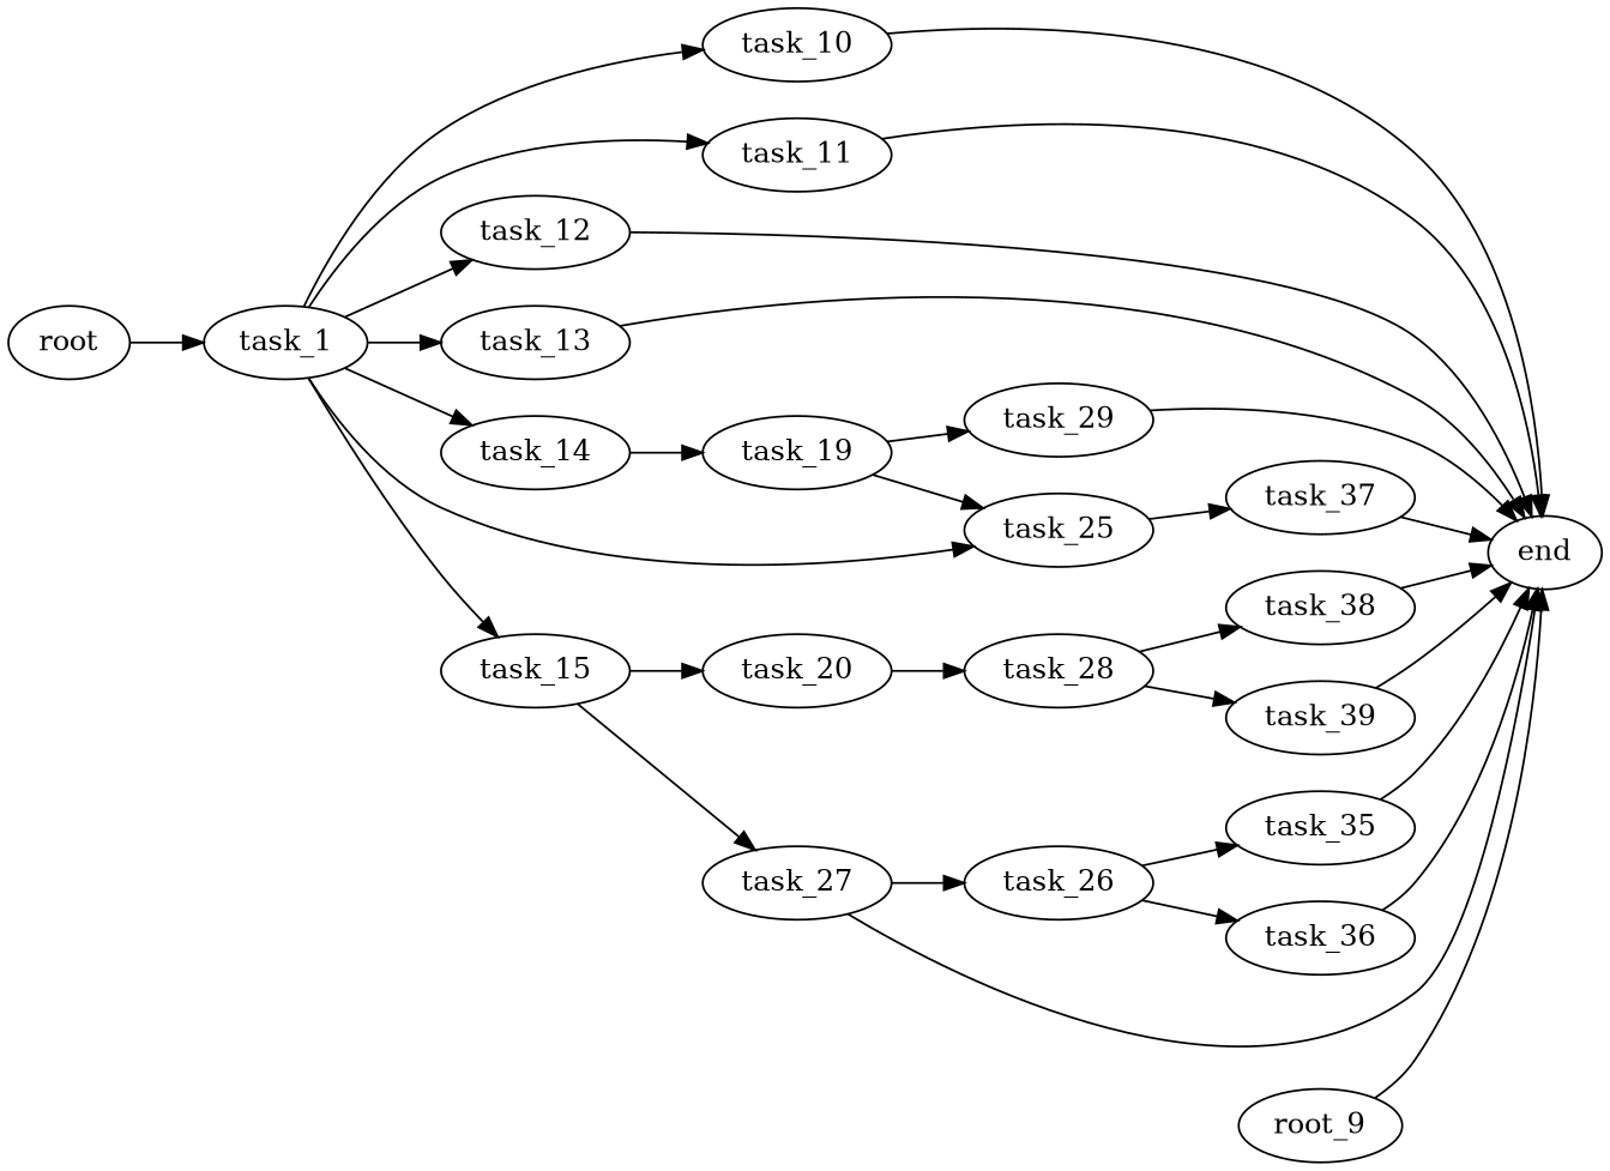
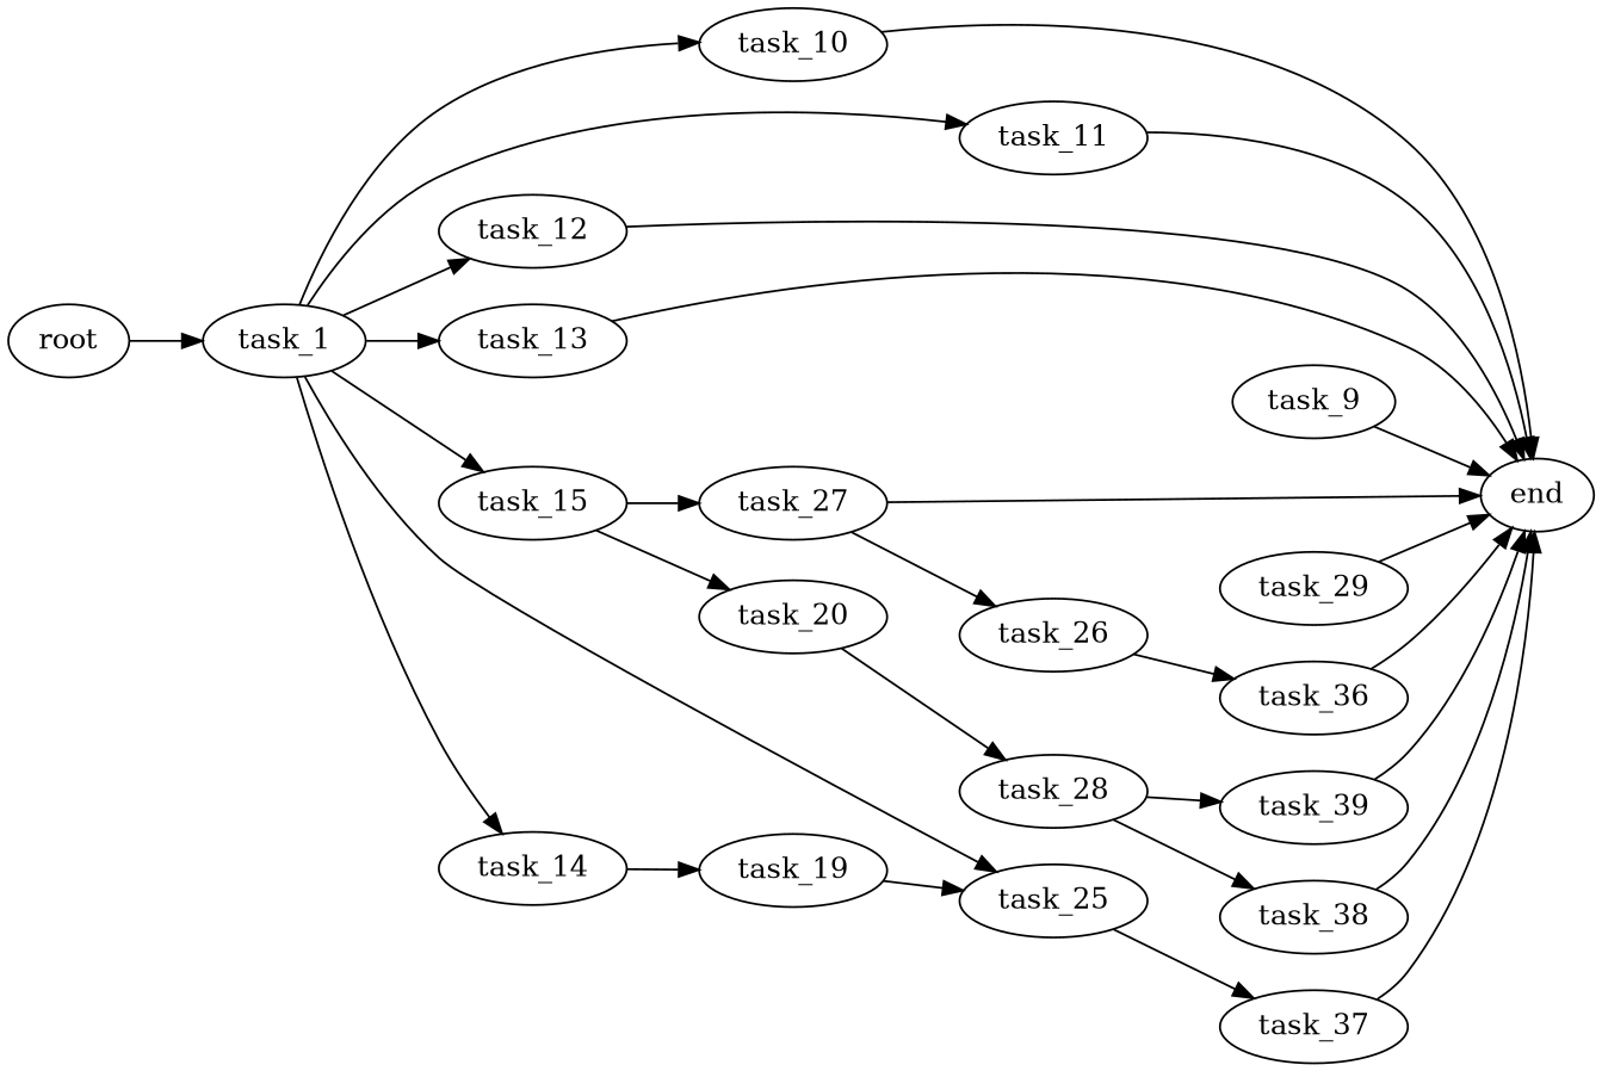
  digraph {
    rankdir=LR
    root
    task_1
    task_10
    task_11
    task_12
    task_13
    task_14
    task_15
    task_25
-   task_9 [label=root_9]
+   task_9
    end
    task_19
    task_20
    task_27
    task_29
    task_28
    task_26
    task_37
-   task_35
    task_36
    task_38
    task_39
    root -> task_1
    task_1 -> task_10
    task_1 -> task_11
    task_1 -> task_12
    task_1 -> task_13
    task_1 -> task_14
    task_1 -> task_15
    task_1 -> task_25
    task_10 -> end
    task_11 -> end
    task_12 -> end
    task_13 -> end
    task_14 -> task_19
    task_15 -> task_20
    task_15 -> task_27
    task_25 -> task_37
    task_9 -> end
    task_19 -> task_25
-   task_19 -> task_29
    task_20 -> task_28
    task_27 -> end
    task_27 -> task_26
    task_29 -> end
    task_28 -> task_38
    task_28 -> task_39
-   task_26 -> task_35
    task_26 -> task_36
    task_37 -> end
-   task_35 -> end
    task_36 -> end
    task_38 -> end
    task_39 -> end
  }
